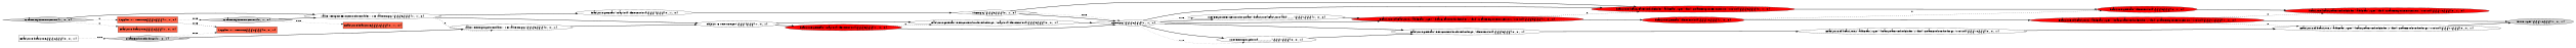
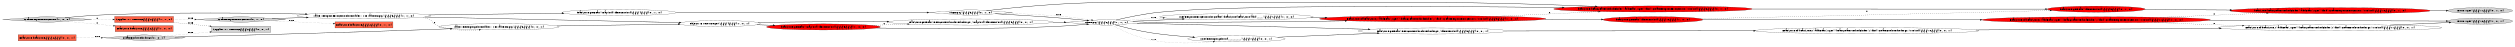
  digraph {
    rankdir=LR
    node [fillcolor=white shape=ellipse style=filled]
    edge [style=bold]
    n1 [fillcolor=red label="BeanStore.of(beanStore,r).addBean(,v.get()).beanCreateMethodFinder(,r).find(\"createResponseProcessors\").run(null)@@@9@@@['1', '0', '0']"]
    n2 [fillcolor=red label="beanStore.beanCreateMethodFinder().addBean(,v.get()).find(\"createResponseProcessors\").run(null)@@@8@@@['0', '1', '0']"]
    n3 [fillcolor=red label="beanStore.getBean().ifPresent(null)@@@10@@@['1', '0', '0']"]
    n4 [fillcolor=red label="beanStore.getBean().ifPresent(null)@@@9@@@['0', '1', '0']"]
    n5 [fillcolor=red label="BeanStore.of(beanStore,r).addBean(,v.get()).beanCreateMethodFinder(,r).find(\"createResponseProcessors\").run(null)@@@11@@@['1', '0', '0']"]
    n6 [fillcolor=red label="beanStore.beanCreateMethodFinder().addBean(,v.get()).find(\"createResponseProcessors\").run(null)@@@10@@@['0', '1', '0']"]
    n7 [fillcolor=lightgray label="return v.get()@@@12@@@['1', '0', '1']"]
    n8 [label="BeanStore.of(beanStore,r).addBean(,v.get()).beanCreateMethodFinder(,r).find(\"createHookMethodArgs\").run(null)@@@11@@@['0', '0', '1']"]
+   n9 [fillcolor=lightgray label="return v.get()@@@11@@@['0', '1', '0']"]
    n10 [fillcolor=lightgray label="createResponseProcessors['0', '1', '0']" shape=diamond]
    n11 [fillcolor=tomato label="BeanStore beanStore@@@2@@@['0', '1', '0']" shape=box]
    n12 [label="Value<ResponseProcessorList.Builder> v = Value.empty()@@@3@@@['1', '1', '0']"]
    n13 [fillcolor=tomato label="Supplier<?> resource@@@2@@@['1', '1', '0']" shape=box]
-   n14 [fillcolor=tomato label="Supplier<?> resource@@@2@@@['0', '0', '1']" shape=box]
+   n14 [fillcolor=lightgray label="Supplier<?> resource@@@2@@@['0', '0', '1']" shape=box]
    n15 [label="Object r = resource.get()@@@4@@@['1', '0', '1']"]
    n16 [label="Value<RestOpArgList.Builder> v = Value.empty()@@@3@@@['0', '0', '1']"]
    n17 [label="beanStore.getBean().map(null).ifPresent(null)@@@4@@@['0', '1', '0']"]
    n18 [label="BeanStore.of(beanStore,r).addBean(,v.get()).beanCreateMethodFinder(,r).find(\"createHookMethodArgs\").run(null)@@@10@@@['0', '0', '1']"]
    n19 [label="beanStore.getBean(\"RestContext.hookMethodArgs\",).map(null).ifPresent(null)@@@5@@@['0', '0', '1']"]
    n20 [fillcolor=red label="beanStore.getBean().map(null).ifPresent(null)@@@5@@@['1', '0', '0']"]
    n21 [label="v.isEmpty()@@@6@@@['1', '1', '1']" shape=diamond]
    n22 [fillcolor=lightgray label="createResponseProcessors['1', '0', '0']" shape=diamond]
    n23 [fillcolor=tomato label="BeanStore beanStore@@@2@@@['1', '0', '0']" shape=box]
-   n24 [label="BeanStore beanStore@@@2@@@['0', '0', '1']" shape=box]
+   n24 [fillcolor=tomato label="BeanStore beanStore@@@2@@@['0', '0', '1']" shape=box]
    n25 [fillcolor=lightgray label="createHookMethodArgs['0', '0', '1']" shape=diamond]
    n26 [label="beanStore.getBean(\"RestContext.hookMethodArgs\",).ifPresent(null)@@@9@@@['0', '0', '1']"]
    n27 [label="v.set(RestOpArgList.of(,,,,,,,,,,,,,,,,,))@@@7@@@['0', '0', '1']"]
    n28 [label="v.isEmpty()@@@5@@@['0', '1', '0']" shape=diamond]
    n29 [label="v.set(ResponseProcessorList.create().beanStore(beanStore).add(,,,,,,,,))@@@7@@@['1', '0', '0']"]
    n1 -> n2 [label=0 style=dashed]
    n1 -> n3
    n2 -> n4
    n3 -> n4 [label=0 style=dashed]
    n3 -> n5
    n4 -> n6
    n5 -> n6 [label=0 style=dashed]
    n5 -> n7
    n5 -> n8 [label=0 style=dashed]
+   n6 -> n9
    n8 -> n7
    n10 -> n11 [label=true style=dotted]
    n10 -> n12
    n12 -> n15
    n12 -> n16 [label=0 style=dashed]
    n12 -> n17
    n13 -> n10 [label=true style=dotted]
    n13 -> n14 [label=true style=dashed]
    n15 -> n19
    n15 -> n20
    n16 -> n15
    n17 -> n28
    n18 -> n8
    n19 -> n21
    n20 -> n19 [label=0 style=dashed]
    n20 -> n21
    n21 -> n1
    n21 -> n2
    n21 -> n26
    n21 -> n27 [label=true style=dotted]
    n21 -> n27
    n21 -> n29
    n21 -> n29 [label=true style=dotted]
    n22 -> n12
    n22 -> n13 [label=0 style=dotted]
    n22 -> n23 [label=0 style=dotted]
    n24 -> n25 [label=true style=dotted]
    n25 -> n14 [label=true style=dotted]
    n25 -> n16
    n26 -> n18
    n27 -> n26
    n28 -> n2
    n28 -> n21 [label=true style=dotted]
    n28 -> n21
    n29 -> n1
  }
